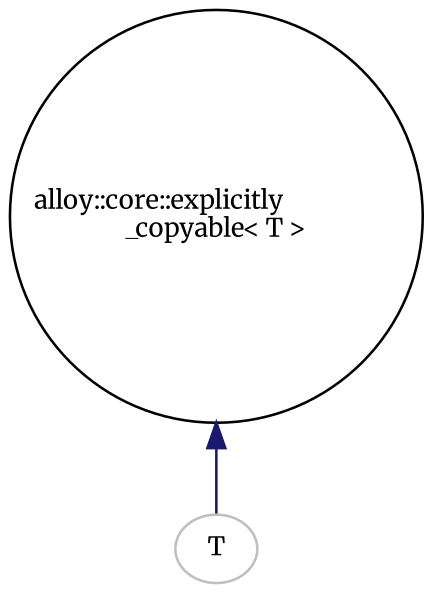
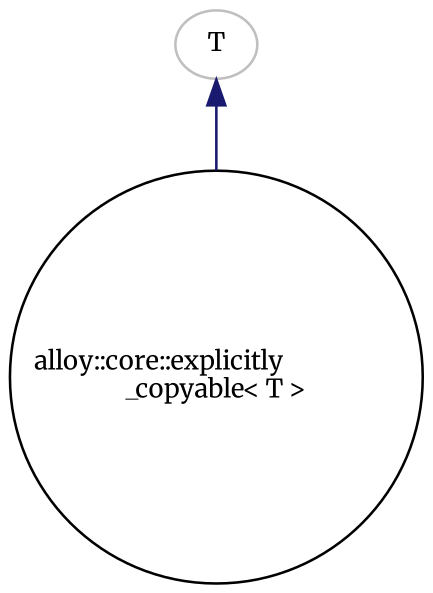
  digraph {
    rankdir=TB
    fontname=Merriweather
    node [fillcolor=white fontname=Merriweather fontsize=10 style=filled]
    n1 [color=grey75 height=0.2 label=T shape=ellipse width=0.4]
    n2 [color=black height=0.2 label="alloy::core::explicitly\l_copyable\< T \>" shape=circle width=0.4]
-   n2 -> n1 [color=midnightblue dir=back fontname=Merriweather fontsize=10 labelfontname=Helvetica labelfontsize=10 style=solid]
+   n1 -> n2 [color=midnightblue dir=back fontname=Merriweather fontsize=10 labelfontname=Helvetica labelfontsize=10 style=solid]
  }
